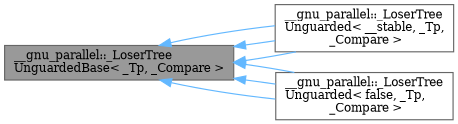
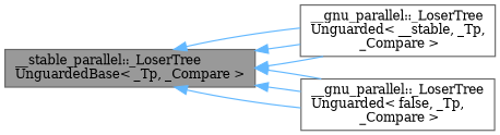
  digraph {
    rankdir=LR
    fontname="DejaVu Serif"
    node [color=gray40 fillcolor=white fontname="DejaVu Serif" fontsize=10 shape=box style=filled]
    edge [color=steelblue1 dir=back fontname="DejaVu Serif" fontsize=10 labelfontname=Helvetica labelfontsize=10 style=solid]
-   n1 [fillcolor=grey60 fontcolor=black height=0.2 label="__gnu_parallel::_LoserTree\lUnguardedBase\< _Tp, _Compare \>" width=0.4]
+   n1 [fillcolor=grey60 fontcolor=black height=0.2 label="__stable_parallel::_LoserTree\lUnguardedBase\< _Tp, _Compare \>" width=0.4]
    n2 [height=0.2 label="__gnu_parallel::_LoserTree\lUnguarded\< __stable, _Tp,\l _Compare \>" width=0.4]
    n3 [height=0.2 label="__gnu_parallel::_LoserTree\lUnguarded\< false, _Tp,\l _Compare \>" width=0.4]
    n1 -> n2
    n1 -> n2
    n1 -> n2
    n1 -> n3
    n1 -> n3
    n1 -> n3
  }
